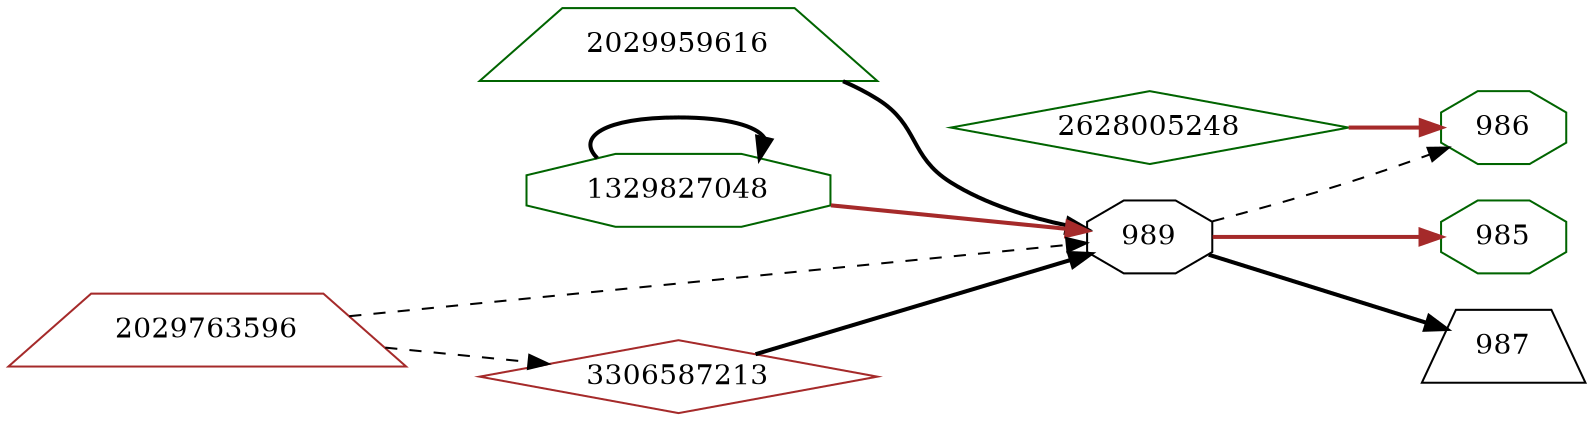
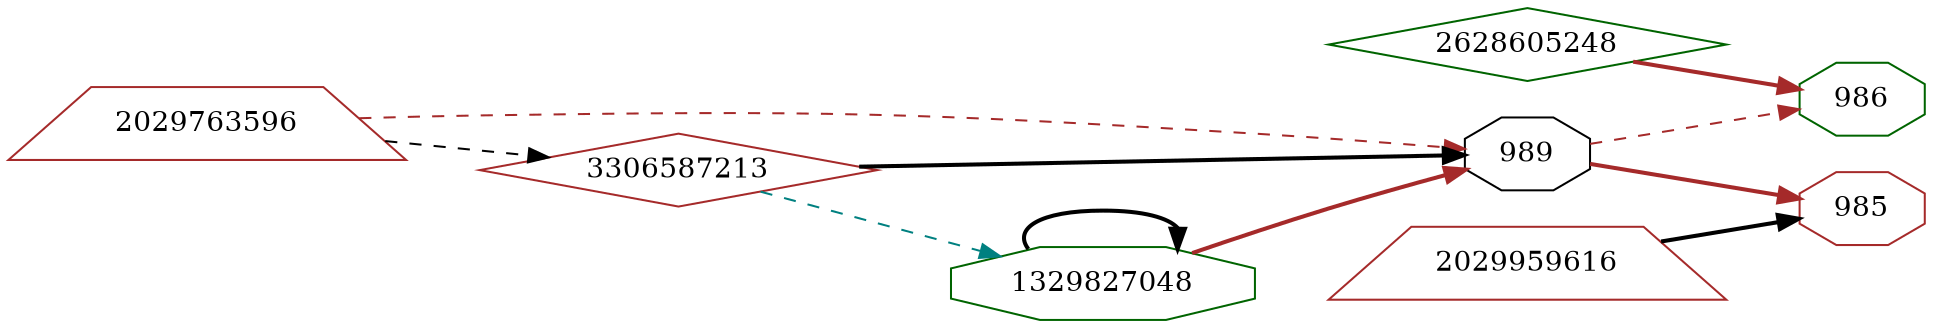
  digraph {
    rankdir=LR
    node [color=darkgreen shape=octagon]
    edge [color=brown style=bold]
    986
-   2628605248 [shape=diamond label=2628005248]
+   2628605248 [shape=diamond]
    989 [color=black]
-   985
-   987 [color=black shape=trapezium]
-   2029959616 [shape=trapezium]
+   985 [color=brown]
+   2029959616 [color=brown shape=trapezium]
    1329827048
    2029763596 [color=brown shape=trapezium]
    3306587213 [color=brown shape=diamond]
    2628605248 -> 986
-   989 -> 986 [color=black style=dashed]
+   989 -> 986 [style=dashed]
    989 -> 985
-   989 -> 987 [color=black]
-   2029959616 -> 989 [color=black]
+   2029959616 -> 985 [color=black]
    1329827048 -> 989
    1329827048 -> 1329827048 [color=black]
-   2029763596 -> 989 [color=black style=dashed]
+   2029763596 -> 989 [style=dashed]
    2029763596 -> 3306587213 [color=black style=dashed]
    3306587213 -> 989 [color=black]
+   3306587213 -> 1329827048 [color=teal style=dashed]
  }
